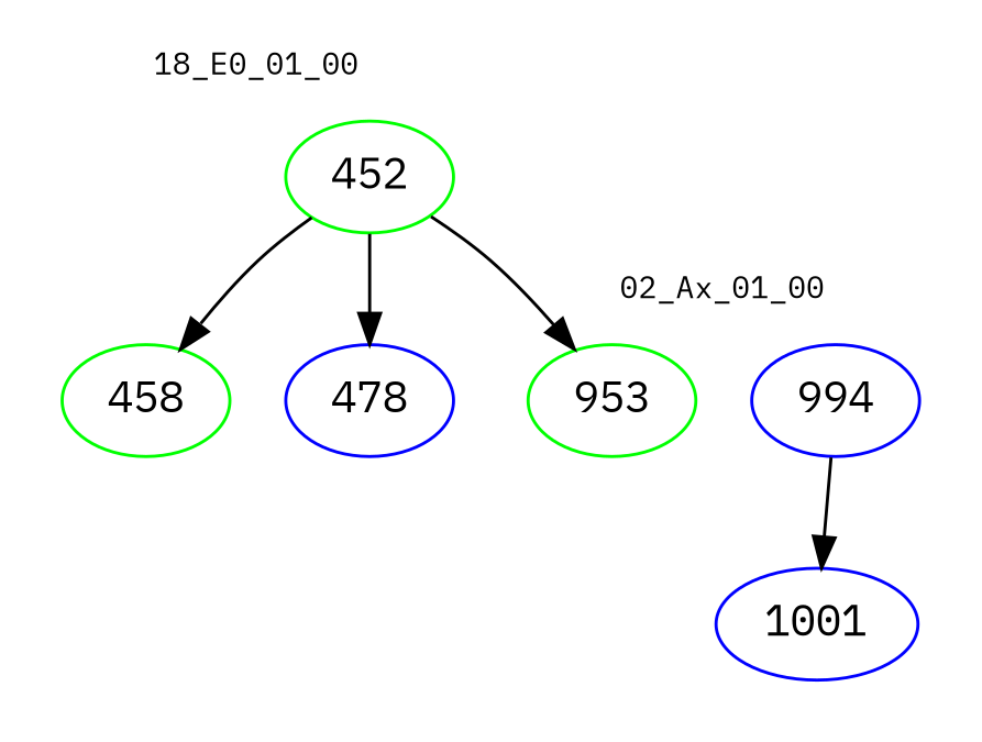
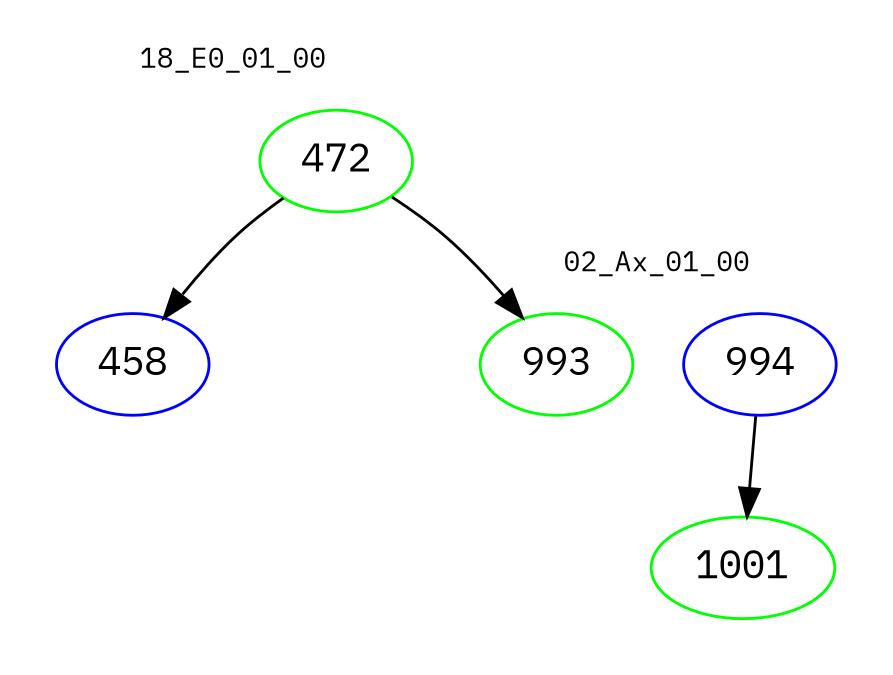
  digraph {
    fontname="IBM Plex Mono"
    node [color=blue fontname="IBM Plex Mono"]
    edge [color=black fontname="IBM Plex Mono"]
    n1 [label=994]
-   n2 [color=green label=953]
-   n3 [label=1001]
-   n4 [color=green label=452]
-   n5 [color=green label=458]
-   n6 [label=478]
+   n2 [color=green label=993]
+   n3 [color=green label=1001]
+   n4 [color=green label=472]
+   n5 [label=458]
    subgraph cluster_1 {
      color=white
      fontsize=10
      label="02_Ax_01_00"
      n1
      n2
      n3
    }
    subgraph cluster_2 {
      color=white
      fontsize=10
      label="18_E0_01_00"
      n4
      n5
-     n6
    }
    n1 -> n3
    n4 -> n2
    n4 -> n5
-   n4 -> n6
  }
